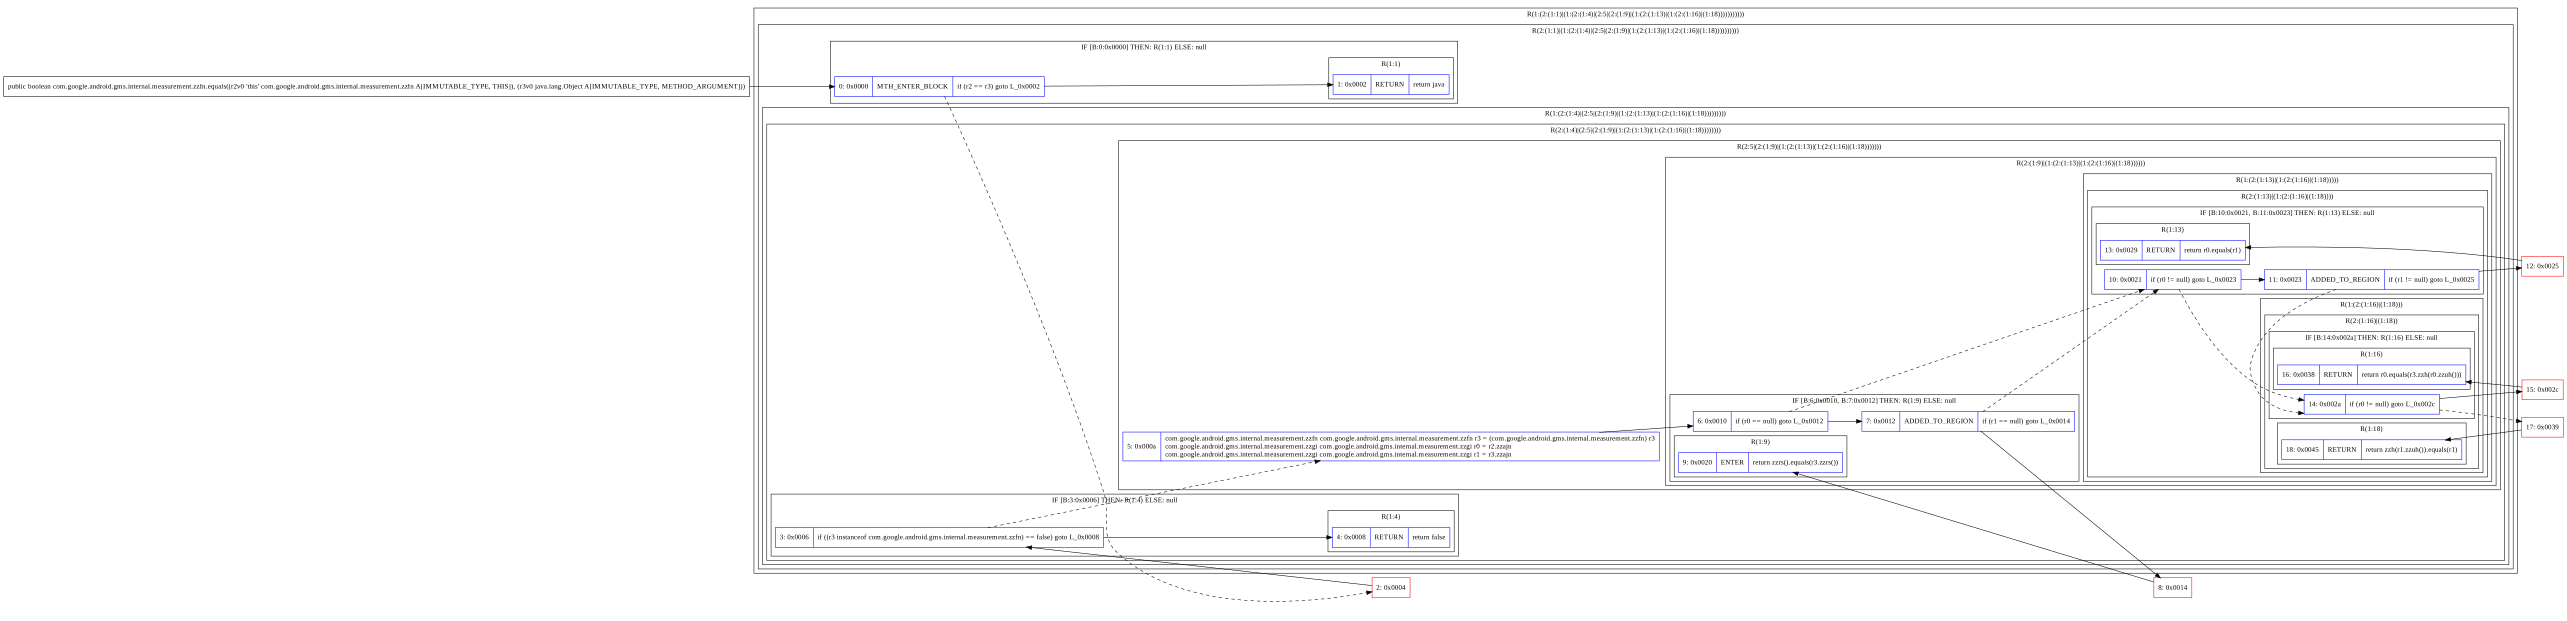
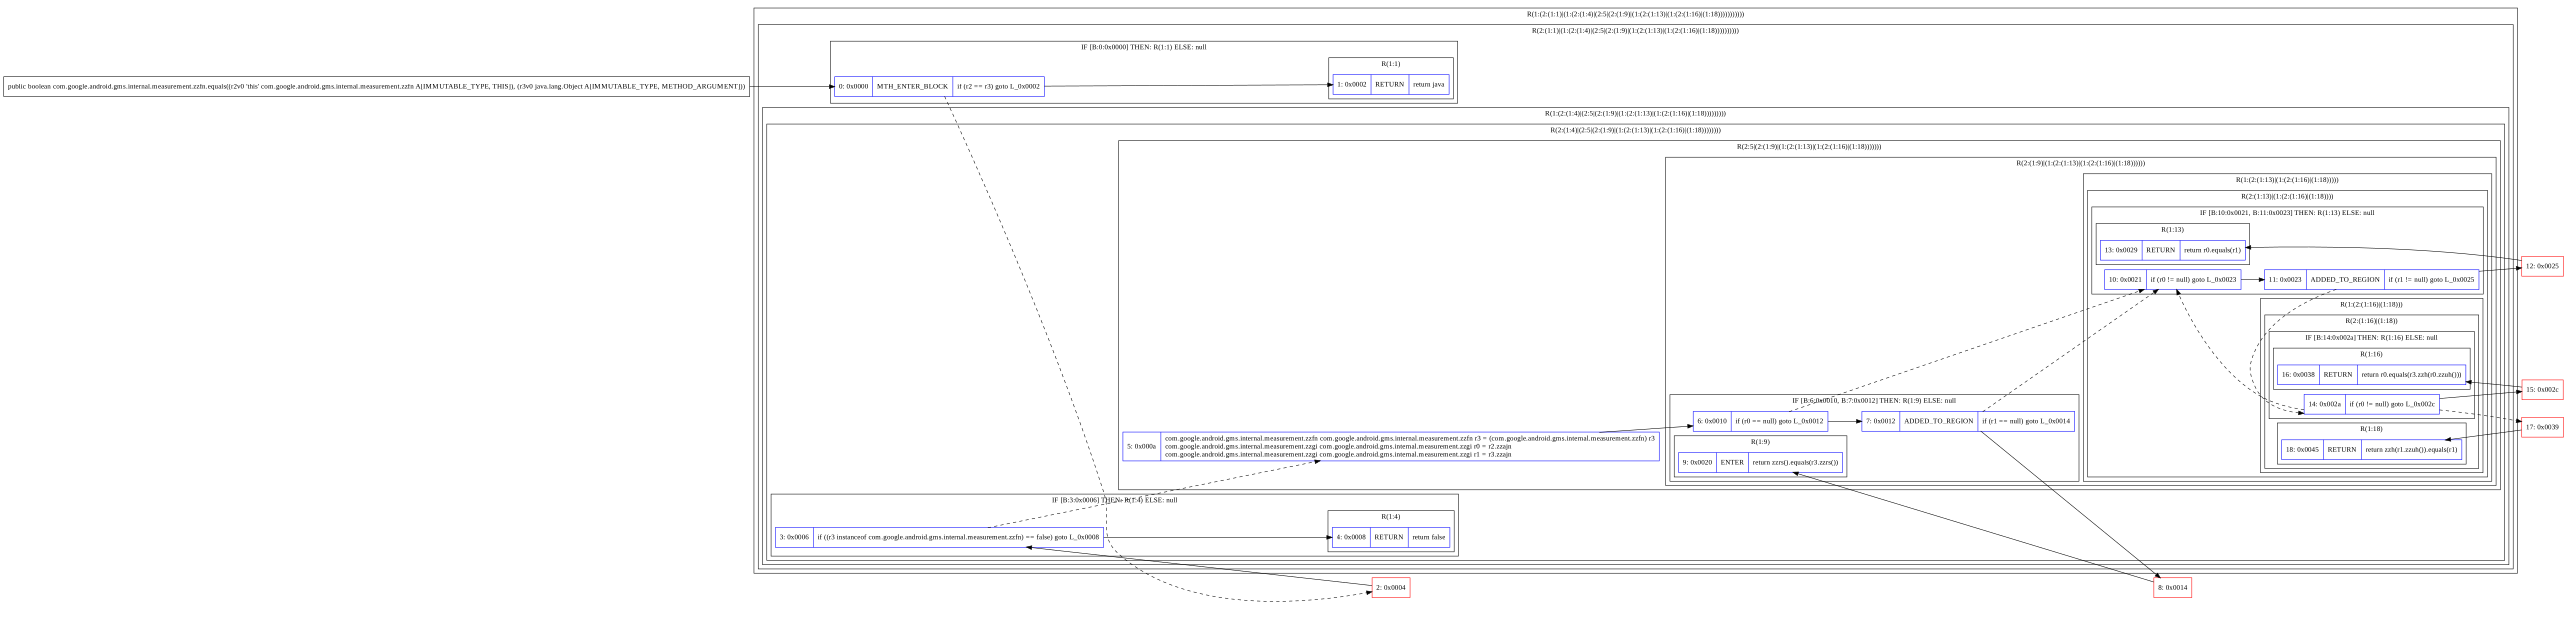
  digraph {
    fontname="Liberation Serif"
    rankdir=LR
    node [color=blue fontname="Liberation Serif" shape=record]
    edge [fontname="Liberation Serif"]
    n1 [label="{1\:\ 0x0002|RETURN\l|return java\l}"]
    n2 [label="{0\:\ 0x0000|MTH_ENTER_BLOCK\l|if (r2 == r3) goto L_0x0002\l}"]
    n3 [label="{4\:\ 0x0008|RETURN\l|return false\l}"]
    n4 [label="{3\:\ 0x0006|if ((r3 instanceof com.google.android.gms.internal.measurement.zzfn) == false) goto L_0x0008\l}"]
    n5 [label="{9\:\ 0x0020|ENTER\l|return zzrs().equals(r3.zzrs())\l}"]
    n6 [label="{6\:\ 0x0010|if (r0 == null) goto L_0x0012\l}"]
    n7 [label="{7\:\ 0x0012|ADDED_TO_REGION\l|if (r1 == null) goto L_0x0014\l}"]
    n8 [label="{13\:\ 0x0029|RETURN\l|return r0.equals(r1)\l}"]
    n9 [label="{10\:\ 0x0021|if (r0 != null) goto L_0x0023\l}"]
    n10 [label="{11\:\ 0x0023|ADDED_TO_REGION\l|if (r1 != null) goto L_0x0025\l}"]
    n11 [label="{16\:\ 0x0038|RETURN\l|return r0.equals(r3.zzh(r0.zzuh()))\l}"]
    n12 [label="{14\:\ 0x002a|if (r0 != null) goto L_0x002c\l}"]
    n13 [label="{18\:\ 0x0045|RETURN\l|return zzh(r1.zzuh()).equals(r1)\l}"]
    n14 [label="{5\:\ 0x000a|com.google.android.gms.internal.measurement.zzfn com.google.android.gms.internal.measurement.zzfn r3 = (com.google.android.gms.internal.measurement.zzfn) r3\lcom.google.android.gms.internal.measurement.zzgi com.google.android.gms.internal.measurement.zzgi r0 = r2.zzajn\lcom.google.android.gms.internal.measurement.zzgi com.google.android.gms.internal.measurement.zzgi r1 = r3.zzajn\l}"]
    n15 [color=red label="{2\:\ 0x0004}"]
    n16 [color=red label="{8\:\ 0x0014}"]
    n17 [color=red label="{12\:\ 0x0025}"]
    n18 [color=red label="{15\:\ 0x002c}"]
    n19 [color=red label="{17\:\ 0x0039}"]
    n20 [label="{public boolean com.google.android.gms.internal.measurement.zzfn.equals((r2v0 'this' com.google.android.gms.internal.measurement.zzfn A[IMMUTABLE_TYPE, THIS]), (r3v0 java.lang.Object A[IMMUTABLE_TYPE, METHOD_ARGUMENT])) }" color=""]
    subgraph cluster_1 {
      label="R(1:(2:(1:1)|(1:(2:(1:4)|(2:5|(2:(1:9)|(1:(2:(1:13)|(1:(2:(1:16)|(1:18)))))))))))"
      subgraph cluster_2 {
        label="R(2:(1:1)|(1:(2:(1:4)|(2:5|(2:(1:9)|(1:(2:(1:13)|(1:(2:(1:16)|(1:18))))))))))"
        subgraph cluster_3 {
          label="IF [B:0:0x0000] THEN: R(1:1) ELSE: null"
          n2
          subgraph cluster_4 {
            label="R(1:1)"
            n1
          }
        }
        subgraph cluster_5 {
          label="R(1:(2:(1:4)|(2:5|(2:(1:9)|(1:(2:(1:13)|(1:(2:(1:16)|(1:18)))))))))"
          subgraph cluster_6 {
            label="R(2:(1:4)|(2:5|(2:(1:9)|(1:(2:(1:13)|(1:(2:(1:16)|(1:18))))))))"
            subgraph cluster_7 {
              label="IF [B:3:0x0006] THEN: R(1:4) ELSE: null"
              n4
              subgraph cluster_8 {
                label="R(1:4)"
                n3
              }
            }
            subgraph cluster_9 {
              label="R(2:5|(2:(1:9)|(1:(2:(1:13)|(1:(2:(1:16)|(1:18)))))))"
              n14
              subgraph cluster_10 {
                label="R(2:(1:9)|(1:(2:(1:13)|(1:(2:(1:16)|(1:18))))))"
                subgraph cluster_11 {
                  label="IF [B:6:0x0010, B:7:0x0012] THEN: R(1:9) ELSE: null"
                  n6
                  n7
                  subgraph cluster_12 {
                    label="R(1:9)"
                    n5
                  }
                }
                subgraph cluster_13 {
                  label="R(1:(2:(1:13)|(1:(2:(1:16)|(1:18)))))"
                  subgraph cluster_14 {
                    label="R(2:(1:13)|(1:(2:(1:16)|(1:18))))"
                    subgraph cluster_15 {
                      label="IF [B:10:0x0021, B:11:0x0023] THEN: R(1:13) ELSE: null"
                      n9
                      n10
                      subgraph cluster_16 {
                        label="R(1:13)"
                        n8
                      }
                    }
                    subgraph cluster_17 {
                      label="R(1:(2:(1:16)|(1:18)))"
                      subgraph cluster_18 {
                        label="R(2:(1:16)|(1:18))"
                        subgraph cluster_19 {
                          label="IF [B:14:0x002a] THEN: R(1:16) ELSE: null"
                          n12
                          subgraph cluster_20 {
                            label="R(1:16)"
                            n11
                          }
                        }
                        subgraph cluster_21 {
                          label="R(1:18)"
                          n13
                        }
                      }
                    }
                  }
                }
              }
            }
          }
        }
      }
    }
    n2 -> n1
    n2 -> n15 [style=dashed]
    n4 -> n3
    n4 -> n14 [style=dashed]
    n6 -> n7
    n6 -> n9 [style=dashed]
    n7 -> n9 [style=dashed]
    n7 -> n16
    n9 -> n10
-   n9 -> n12 [style=dashed]
+   n12 -> n9 [style=dashed]
    n10 -> n12 [style=dashed]
    n10 -> n17
    n12 -> n18
    n12 -> n19 [style=dashed]
    n14 -> n6
    n15 -> n4
    n16 -> n5
    n17 -> n8
    n18 -> n11
    n19 -> n13
    n20 -> n2
  }
